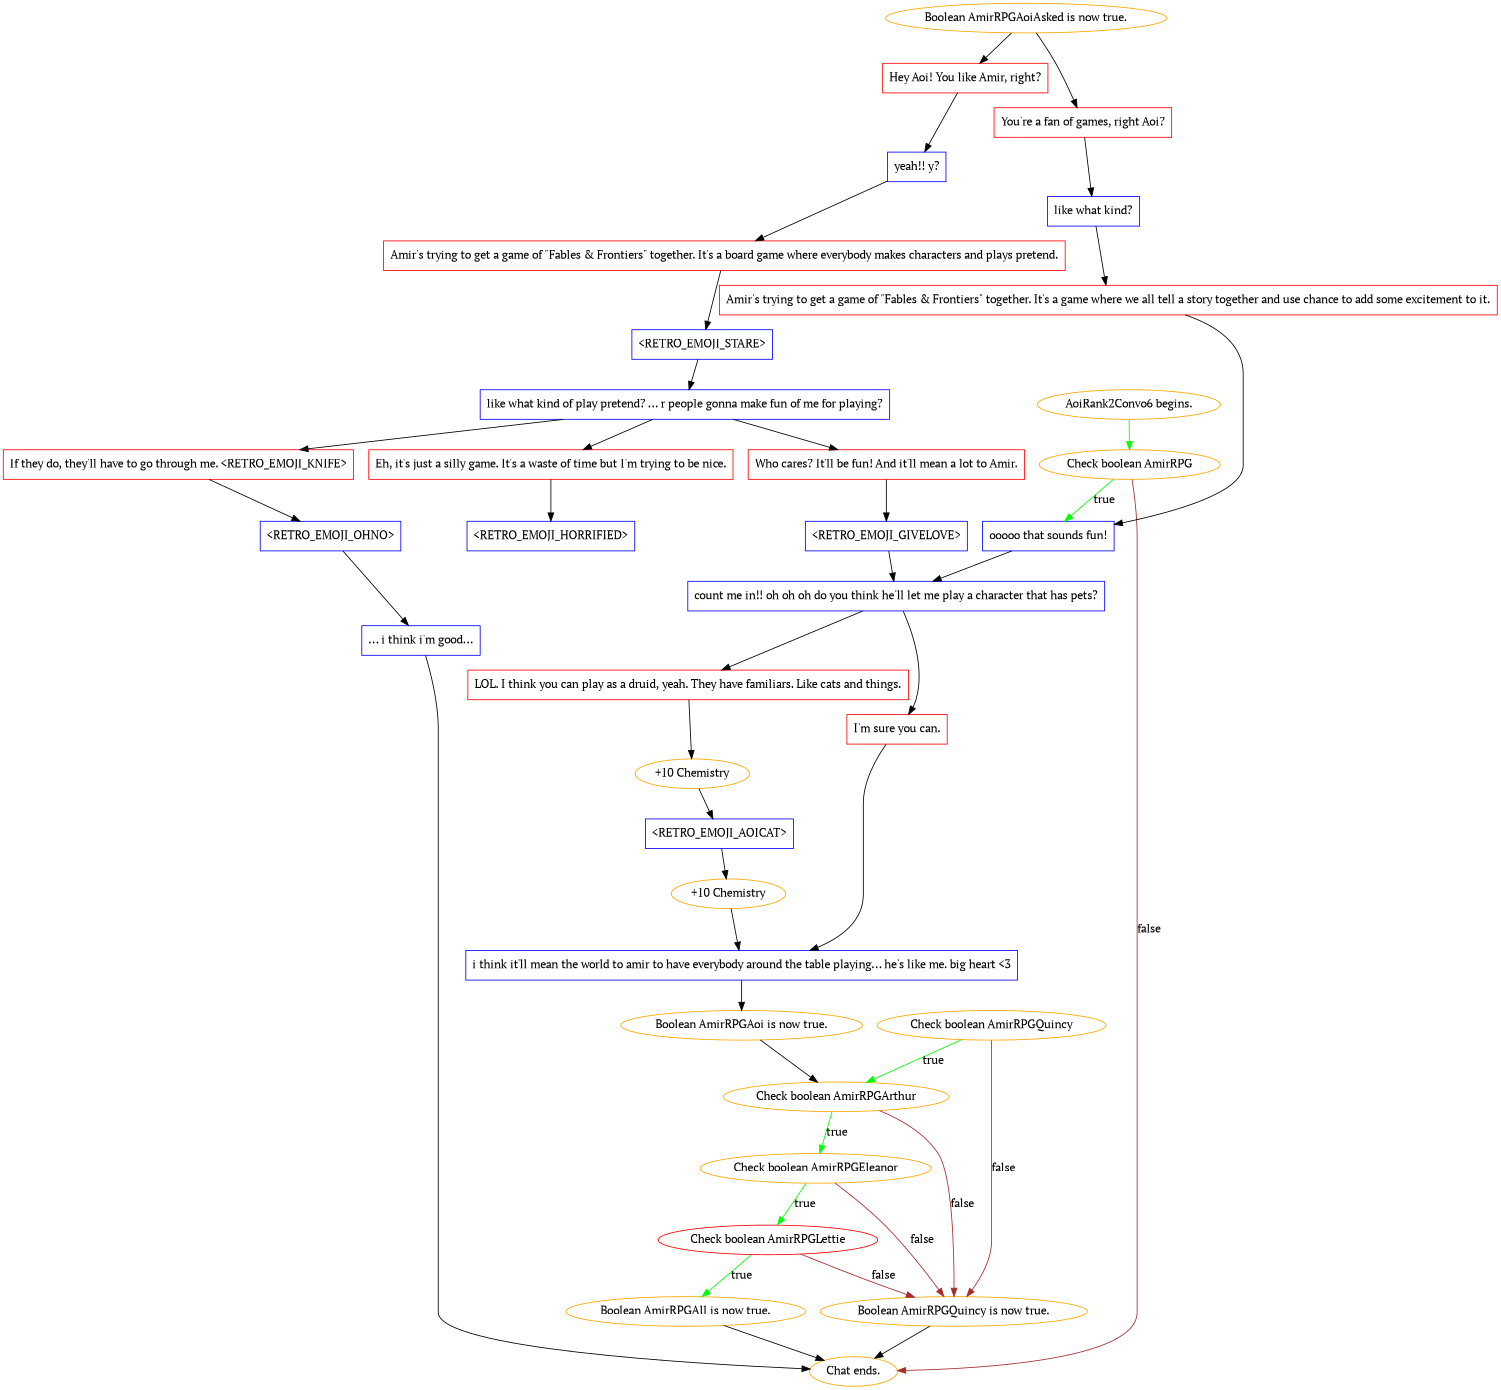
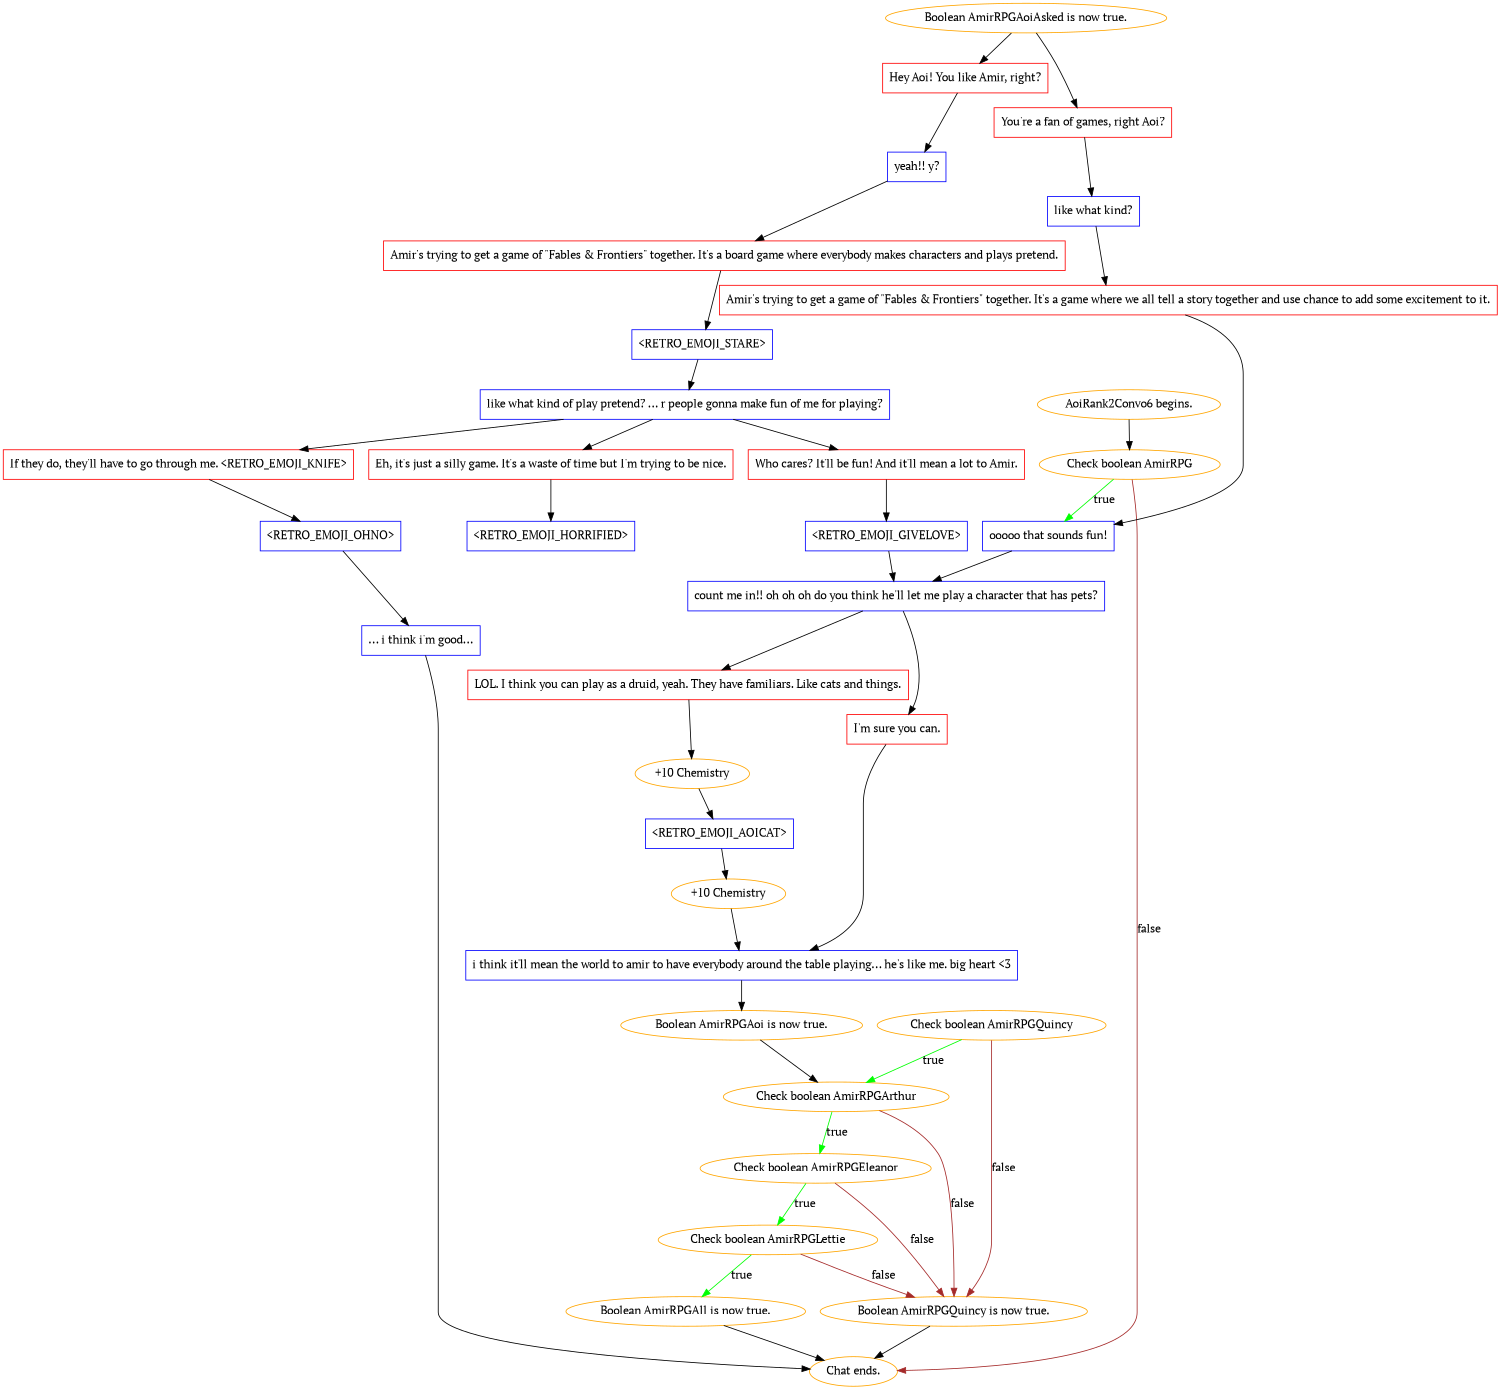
  digraph {
    fontname="PT Serif"
    node [color=orange fontname="PT Serif" shape=box]
    edge [fontname="PT Serif"]
    "AoiRank2Convo6 begins." [shape=""]
    n2 [label="Check boolean AmirRPG" shape=""]
    "Chat ends." [shape=""]
    n4 [color=blue label="ooooo that sounds fun!"]
    n5 [label="Boolean AmirRPGAoiAsked is now true." shape=""]
    n6 [color=red label="Hey Aoi! You like Amir, right?"]
    n7 [color=red label="You're a fan of games, right Aoi?"]
    n8 [color=blue label="yeah!! y?"]
    n9 [color=blue label="like what kind?"]
    n10 [color=red label="Amir's trying to get a game of \"Fables & Frontiers\" together. It's a board game where everybody makes characters and plays pretend."]
    n11 [color=red label="Amir's trying to get a game of \"Fables & Frontiers\" together. It's a game where we all tell a story together and use chance to add some excitement to it."]
    n12 [color=blue label="<RETRO_EMOJI_STARE>"]
    n13 [color=blue label="like what kind of play pretend? ... r people gonna make fun of me for playing?"]
    n14 [color=blue label="count me in!! oh oh oh do you think he'll let me play a character that has pets?"]
    n15 [color=red label="Eh, it's just a silly game. It's a waste of time but I'm trying to be nice."]
    n16 [color=red label="If they do, they'll have to go through me. <RETRO_EMOJI_KNIFE>"]
    n17 [color=red label="Who cares? It'll be fun! And it'll mean a lot to Amir."]
    n18 [color=red label="LOL. I think you can play as a druid, yeah. They have familiars. Like cats and things."]
    n19 [color=red label="I'm sure you can."]
    n20 [color=blue label="<RETRO_EMOJI_HORRIFIED>"]
    n21 [color=blue label="<RETRO_EMOJI_OHNO>"]
    n22 [color=blue label="<RETRO_EMOJI_GIVELOVE>"]
    n23 [label="+10 Chemistry" shape=""]
    n24 [color=blue label="i think it'll mean the world to amir to have everybody around the table playing... he's like me. big heart <3"]
    n25 [color=blue label="... i think i'm good..."]
    n26 [color=blue label="<RETRO_EMOJI_AOICAT>"]
    n27 [label="Boolean AmirRPGAoi is now true." shape=""]
    n28 [label="+10 Chemistry" shape=""]
    n29 [label="Check boolean AmirRPGArthur" shape=""]
    n30 [label="Check boolean AmirRPGQuincy" shape=""]
    n31 [label="Boolean AmirRPGQuincy is now true." shape=""]
    n32 [label="Check boolean AmirRPGEleanor" shape=""]
-   n33 [color=red label="Check boolean AmirRPGLettie" shape=""]
+   n33 [label="Check boolean AmirRPGLettie" shape=""]
    n34 [label="Boolean AmirRPGAll is now true." shape=""]
-   "AoiRank2Convo6 begins." -> n2 [color=green]
+   "AoiRank2Convo6 begins." -> n2
    n2 -> "Chat ends." [color=brown label=false]
    n2 -> n4 [color=green label=true]
    n4 -> n14
    n5 -> n6
    n5 -> n7
    n6 -> n8
    n7 -> n9
    n8 -> n10
    n9 -> n11
    n10 -> n12
    n11 -> n4
    n12 -> n13
    n13 -> n15
    n13 -> n16
    n13 -> n17
    n14 -> n18
    n14 -> n19
    n15 -> n20
    n16 -> n21
    n17 -> n22
    n18 -> n23
    n19 -> n24
    n21 -> n25
    n22 -> n14
    n23 -> n26
    n24 -> n27
    n25 -> "Chat ends."
    n26 -> n28
    n27 -> n29
    n28 -> n24
    n29 -> n31 [color=brown label=false]
    n29 -> n32 [color=green label=true]
    n30 -> n29 [color=green label=true]
    n30 -> n31 [color=brown label=false]
    n31 -> "Chat ends."
    n32 -> n31 [color=brown label=false]
    n32 -> n33 [color=green label=true]
    n33 -> n31 [color=brown label=false]
    n33 -> n34 [color=green label=true]
    n34 -> "Chat ends."
  }
